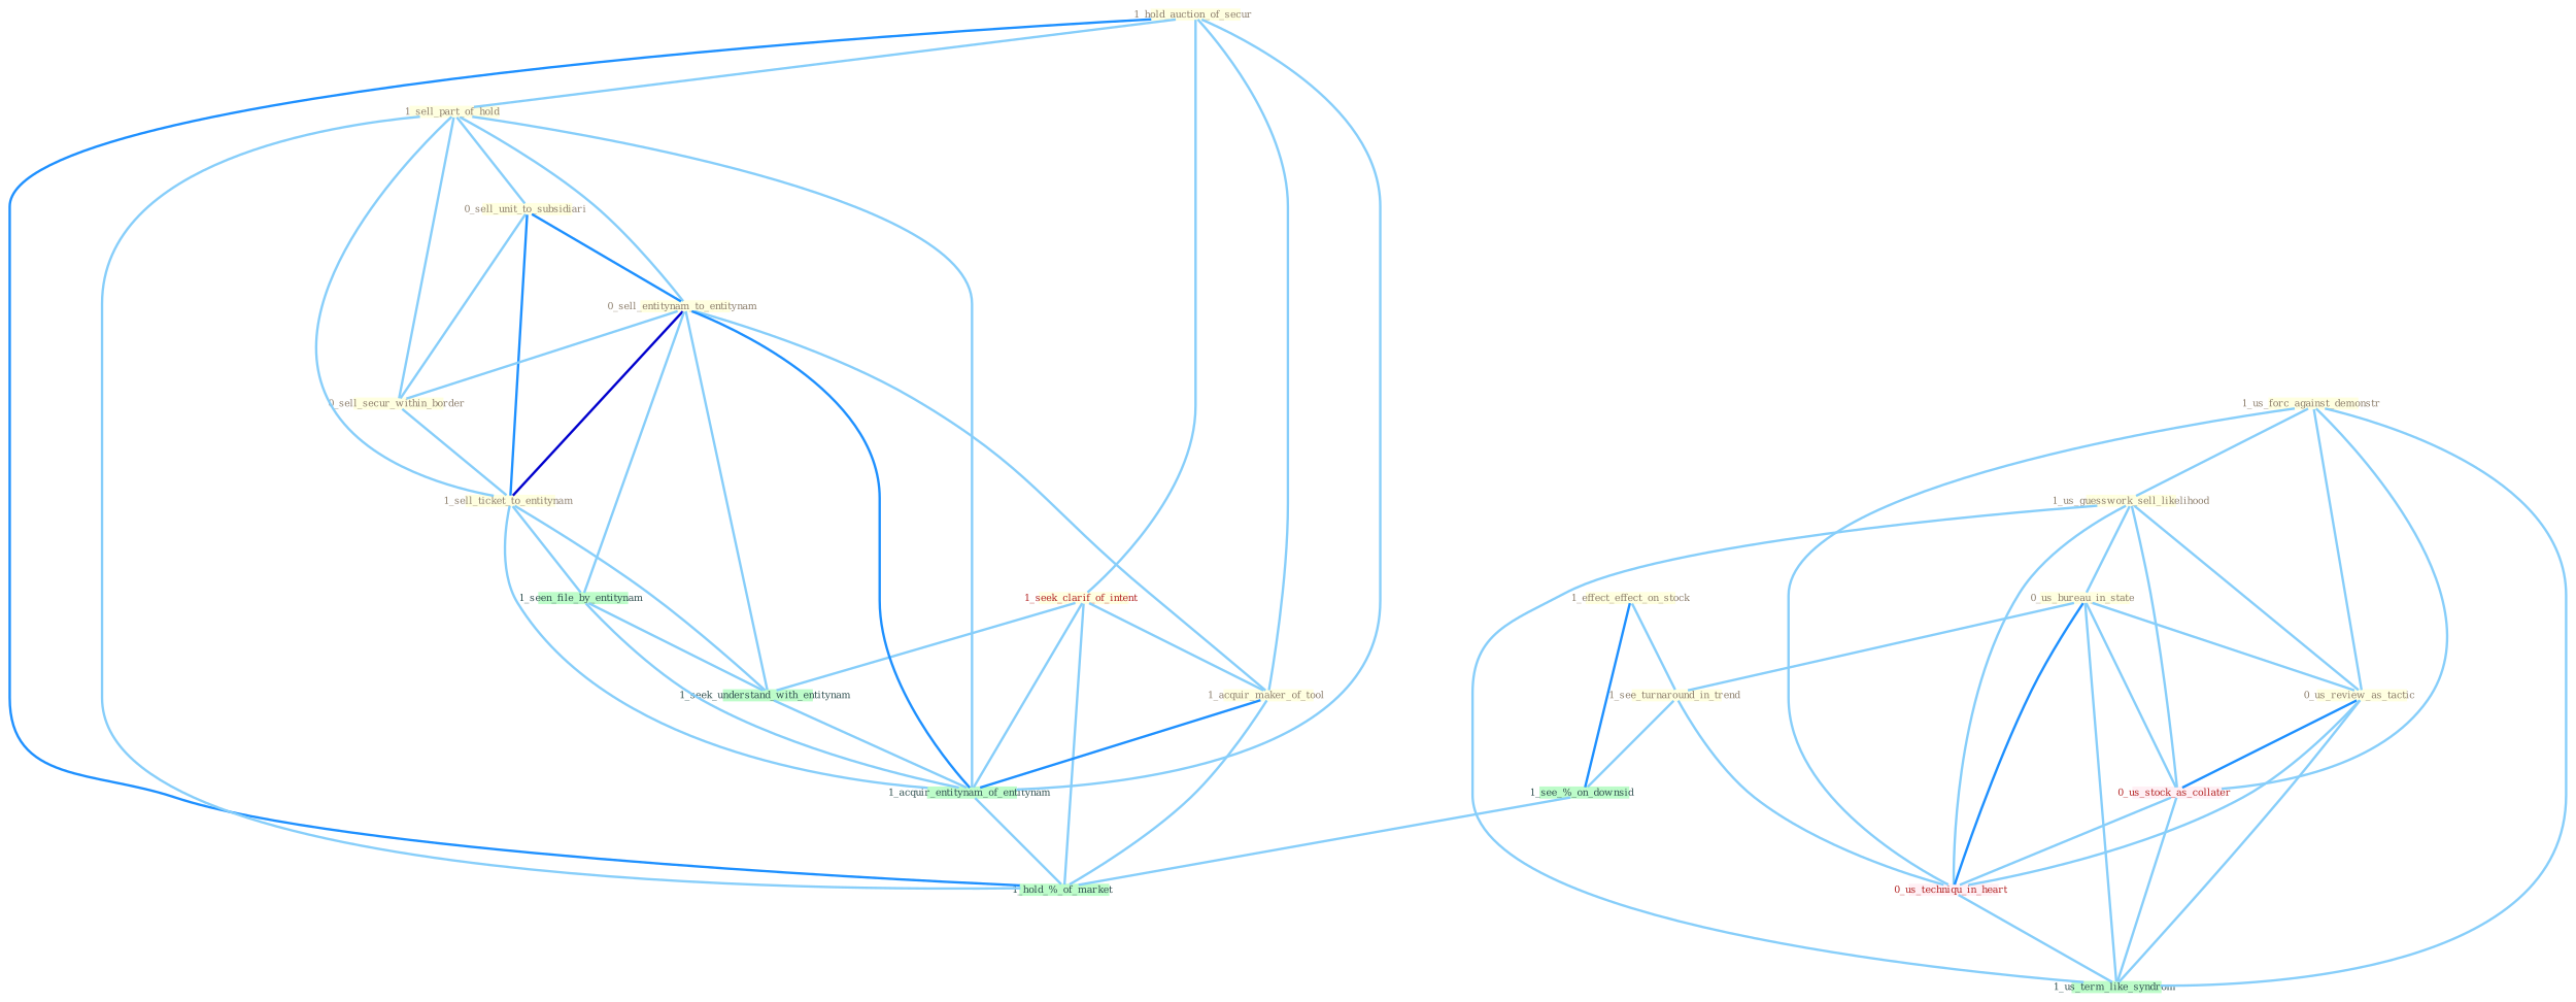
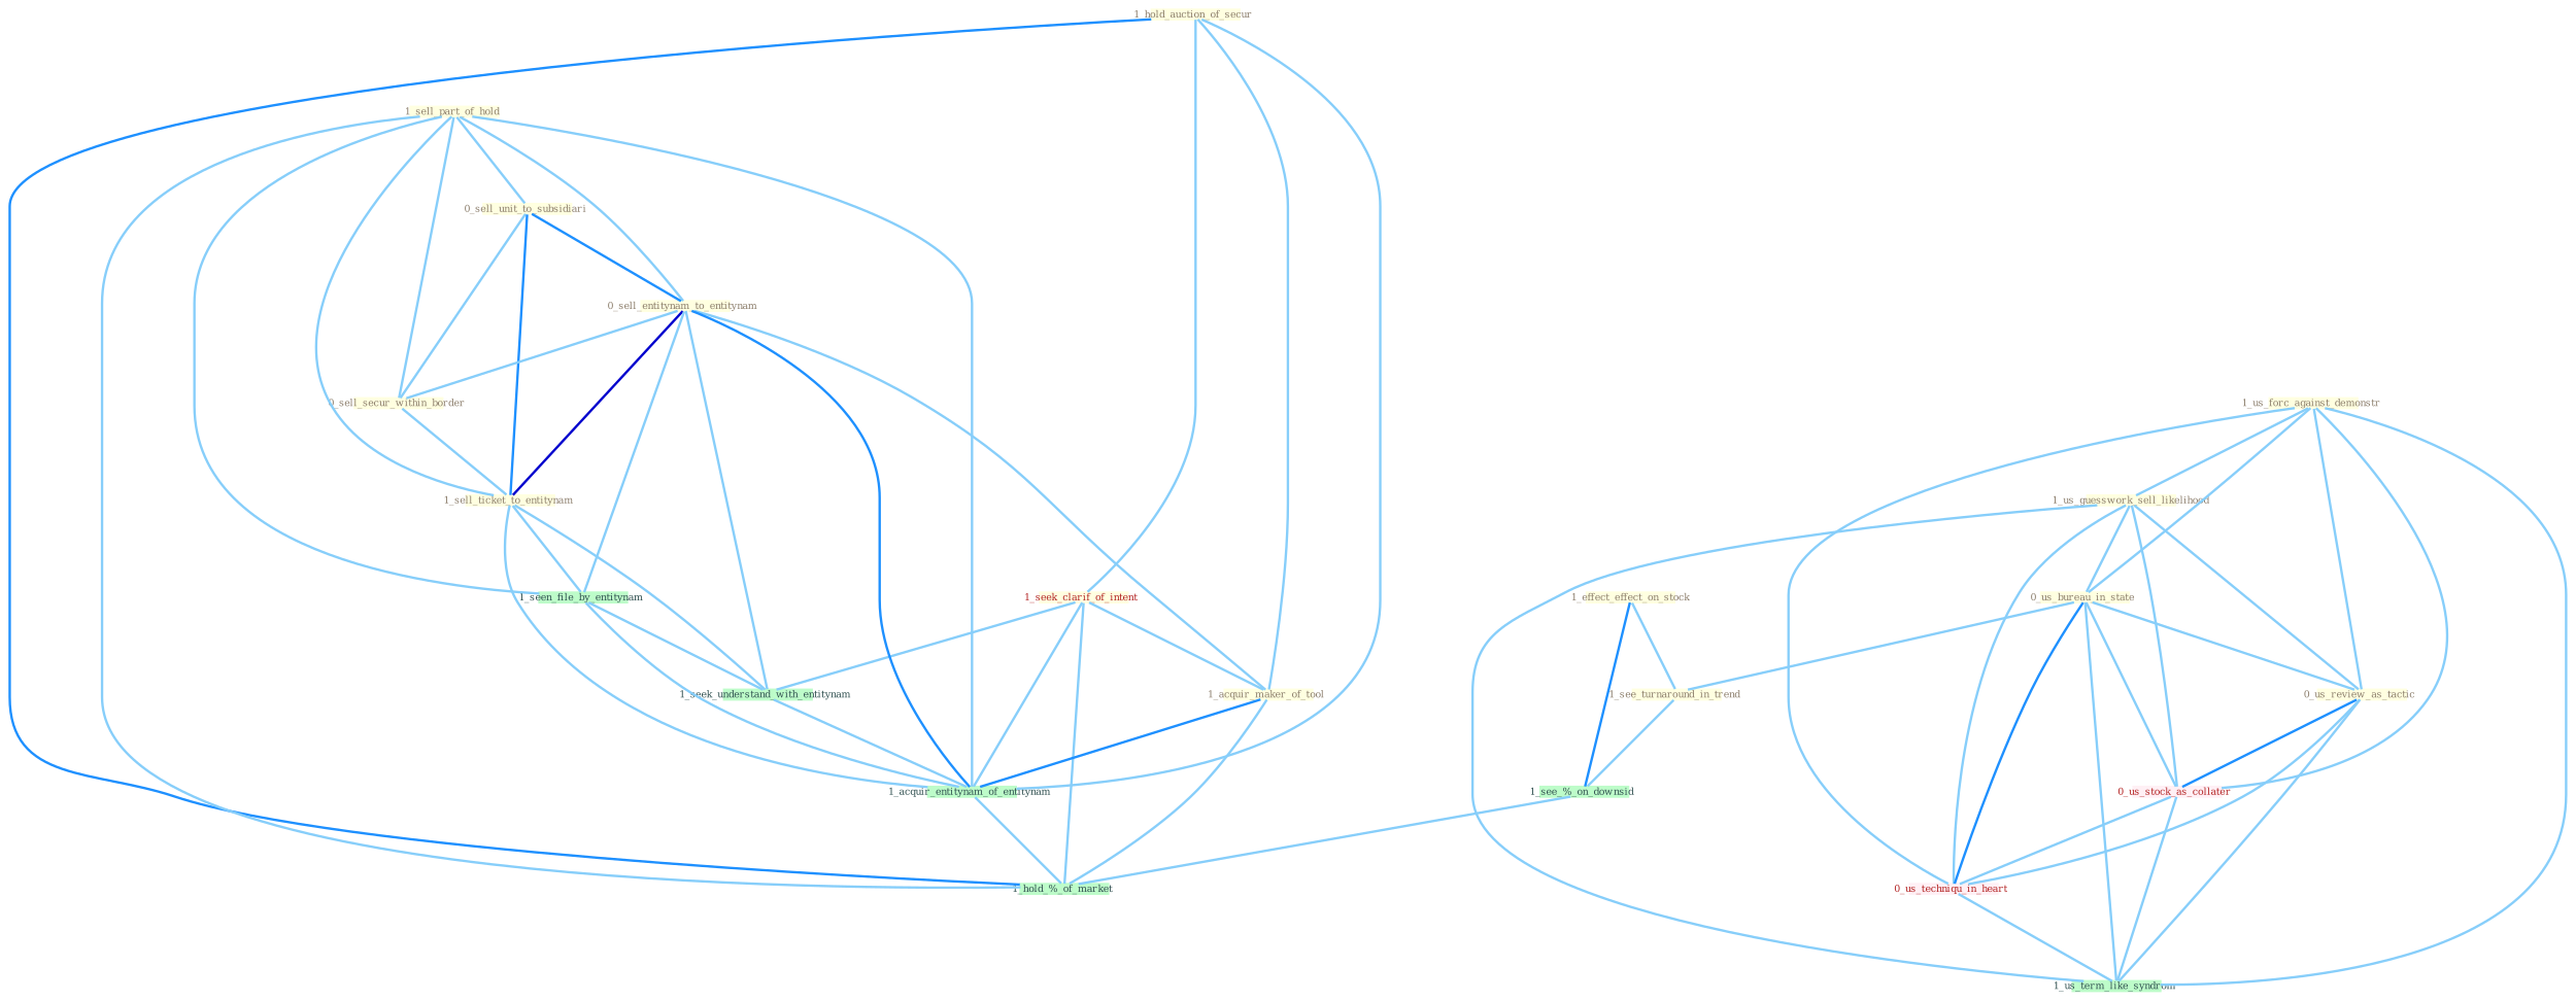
  graph {
    node [color="#ffffe0" fixedsize=true fontcolor="#8b7d6b" fontsize=4 shape=polygon style=filled]
    edge [color="#87cefa" w=1]
    "1_hold_auction_of_secur " [height=.06 width=.5]
    "1_seek_clarif_of_intent " [fontcolor="#b22222" height=.06 width=.5]
    "1_us_forc_against_demonstr " [height=.06 width=.5]
    n4 [height=.06 label="1_us_guesswork_sell_likelihood" width=.5]
    n5 [height=.06 label="1_effect_effect_on_stock" width=.5]
    "1_sell_part_of_hold " [height=.06 width=.5]
    "0_sell_unit_to_subsidiari " [height=.06 width=.5]
    "1_acquir_maker_of_tool " [height=.06 width=.5]
    "0_us_bureau_in_state " [height=.06 width=.5]
    "0_sell_entitynam_to_entitynam " [height=.06 width=.5]
    "1_see_turnaround_in_trend " [height=.06 width=.5]
    "0_us_review_as_tactic " [height=.06 width=.5]
    "0_sell_secur_within_border " [height=.06 width=.5]
    "1_sell_ticket_to_entitynam " [height=.06 width=.5]
    "0_us_stock_as_collater " [color="#fff0f5" fontcolor="#b22222" height=.06 width=.5]
    "0_us_techniqu_in_heart " [color="#fff0f5" fontcolor="#b22222" height=.06 width=.5]
    "1_acquir_entitynam_of_entitynam " [color="#BDFCC9" fontcolor="#2f4f4f" height=.06 width=.5]
    "1_hold_%_of_market " [color="#BDFCC9" fontcolor="#2f4f4f" height=.06 width=.5]
    "1_seek_understand_with_entitynam " [color="#BDFCC9" fontcolor="#2f4f4f" height=.06 width=.5]
    "1_us_term_like_syndrom " [color="#BDFCC9" fontcolor="#2f4f4f" height=.06 width=.5]
    "1_see_%_on_downsid " [color="#BDFCC9" fontcolor="#2f4f4f" height=.06 width=.5]
    "1_seen_file_by_entitynam " [color="#BDFCC9" fontcolor="#2f4f4f" height=.06 width=.5]
    subgraph sub_1 {
      "1_hold_auction_of_secur "
      "1_seek_clarif_of_intent "
      "1_us_forc_against_demonstr "
      n4
      n5
      "1_sell_part_of_hold "
      "0_sell_unit_to_subsidiari "
      "1_acquir_maker_of_tool "
      "0_us_bureau_in_state "
      "0_sell_entitynam_to_entitynam "
      "1_see_turnaround_in_trend "
      "0_us_review_as_tactic "
      "0_sell_secur_within_border "
      "1_sell_ticket_to_entitynam "
    }
    subgraph sub_2 {
      "0_us_stock_as_collater "
      "0_us_techniqu_in_heart "
    }
    "1_hold_auction_of_secur " -- "1_seek_clarif_of_intent "
-   "1_hold_auction_of_secur " -- "1_sell_part_of_hold "
+   "1_seen_file_by_entitynam " -- "1_sell_part_of_hold "
    "1_hold_auction_of_secur " -- "1_acquir_maker_of_tool "
    "1_hold_auction_of_secur " -- "1_acquir_entitynam_of_entitynam "
    "1_hold_auction_of_secur " -- "1_hold_%_of_market " [color="#1e90ff" w=2]
    "1_seek_clarif_of_intent " -- "1_acquir_maker_of_tool "
    "1_seek_clarif_of_intent " -- "1_acquir_entitynam_of_entitynam "
    "1_seek_clarif_of_intent " -- "1_hold_%_of_market "
    "1_seek_clarif_of_intent " -- "1_seek_understand_with_entitynam "
    "1_us_forc_against_demonstr " -- n4
+   "1_us_forc_against_demonstr " -- "0_us_bureau_in_state "
    "1_us_forc_against_demonstr " -- "0_us_review_as_tactic "
    "1_us_forc_against_demonstr " -- "0_us_stock_as_collater "
    "1_us_forc_against_demonstr " -- "0_us_techniqu_in_heart "
    "1_us_forc_against_demonstr " -- "1_us_term_like_syndrom "
    n4 -- "0_us_bureau_in_state "
    n4 -- "0_us_review_as_tactic "
    n4 -- "0_us_stock_as_collater "
    n4 -- "0_us_techniqu_in_heart "
    n4 -- "1_us_term_like_syndrom "
    n5 -- "1_see_turnaround_in_trend "
    n5 -- "1_see_%_on_downsid " [color="#1e90ff" w=2]
    "1_sell_part_of_hold " -- "0_sell_unit_to_subsidiari "
    "1_sell_part_of_hold " -- "0_sell_entitynam_to_entitynam "
    "1_sell_part_of_hold " -- "0_sell_secur_within_border "
    "1_sell_part_of_hold " -- "1_sell_ticket_to_entitynam "
    "1_sell_part_of_hold " -- "1_acquir_entitynam_of_entitynam "
    "1_sell_part_of_hold " -- "1_hold_%_of_market "
    "0_sell_unit_to_subsidiari " -- "0_sell_entitynam_to_entitynam " [color="#1e90ff" w=2]
    "0_sell_unit_to_subsidiari " -- "0_sell_secur_within_border "
    "0_sell_unit_to_subsidiari " -- "1_sell_ticket_to_entitynam " [color="#1e90ff" w=2]
    "1_acquir_maker_of_tool " -- "1_acquir_entitynam_of_entitynam " [color="#1e90ff" w=2]
    "1_acquir_maker_of_tool " -- "1_hold_%_of_market "
    "0_us_bureau_in_state " -- "1_see_turnaround_in_trend "
    "0_us_bureau_in_state " -- "0_us_review_as_tactic "
    "0_us_bureau_in_state " -- "0_us_stock_as_collater "
    "0_us_bureau_in_state " -- "0_us_techniqu_in_heart " [color="#1e90ff" w=2]
    "0_us_bureau_in_state " -- "1_us_term_like_syndrom "
    "0_sell_entitynam_to_entitynam " -- "1_acquir_maker_of_tool "
    "0_sell_entitynam_to_entitynam " -- "0_sell_secur_within_border "
    "0_sell_entitynam_to_entitynam " -- "1_sell_ticket_to_entitynam " [color="#0000cd" w=3]
    "0_sell_entitynam_to_entitynam " -- "1_acquir_entitynam_of_entitynam " [color="#1e90ff" w=2]
    "0_sell_entitynam_to_entitynam " -- "1_seek_understand_with_entitynam "
    "0_sell_entitynam_to_entitynam " -- "1_seen_file_by_entitynam "
-   "1_see_turnaround_in_trend " -- "0_us_techniqu_in_heart "
    "1_see_turnaround_in_trend " -- "1_see_%_on_downsid "
    "0_us_review_as_tactic " -- "0_us_stock_as_collater " [color="#1e90ff" w=2]
    "0_us_review_as_tactic " -- "0_us_techniqu_in_heart "
    "0_us_review_as_tactic " -- "1_us_term_like_syndrom "
    "0_sell_secur_within_border " -- "1_sell_ticket_to_entitynam "
    "1_sell_ticket_to_entitynam " -- "1_acquir_entitynam_of_entitynam "
    "1_sell_ticket_to_entitynam " -- "1_seek_understand_with_entitynam "
    "1_sell_ticket_to_entitynam " -- "1_seen_file_by_entitynam "
    "0_us_stock_as_collater " -- "0_us_techniqu_in_heart "
    "0_us_stock_as_collater " -- "1_us_term_like_syndrom "
    "0_us_techniqu_in_heart " -- "1_us_term_like_syndrom "
    "1_acquir_entitynam_of_entitynam " -- "1_hold_%_of_market "
    "1_seek_understand_with_entitynam " -- "1_acquir_entitynam_of_entitynam "
    "1_see_%_on_downsid " -- "1_hold_%_of_market "
    "1_seen_file_by_entitynam " -- "1_acquir_entitynam_of_entitynam "
    "1_seen_file_by_entitynam " -- "1_seek_understand_with_entitynam "
  }
